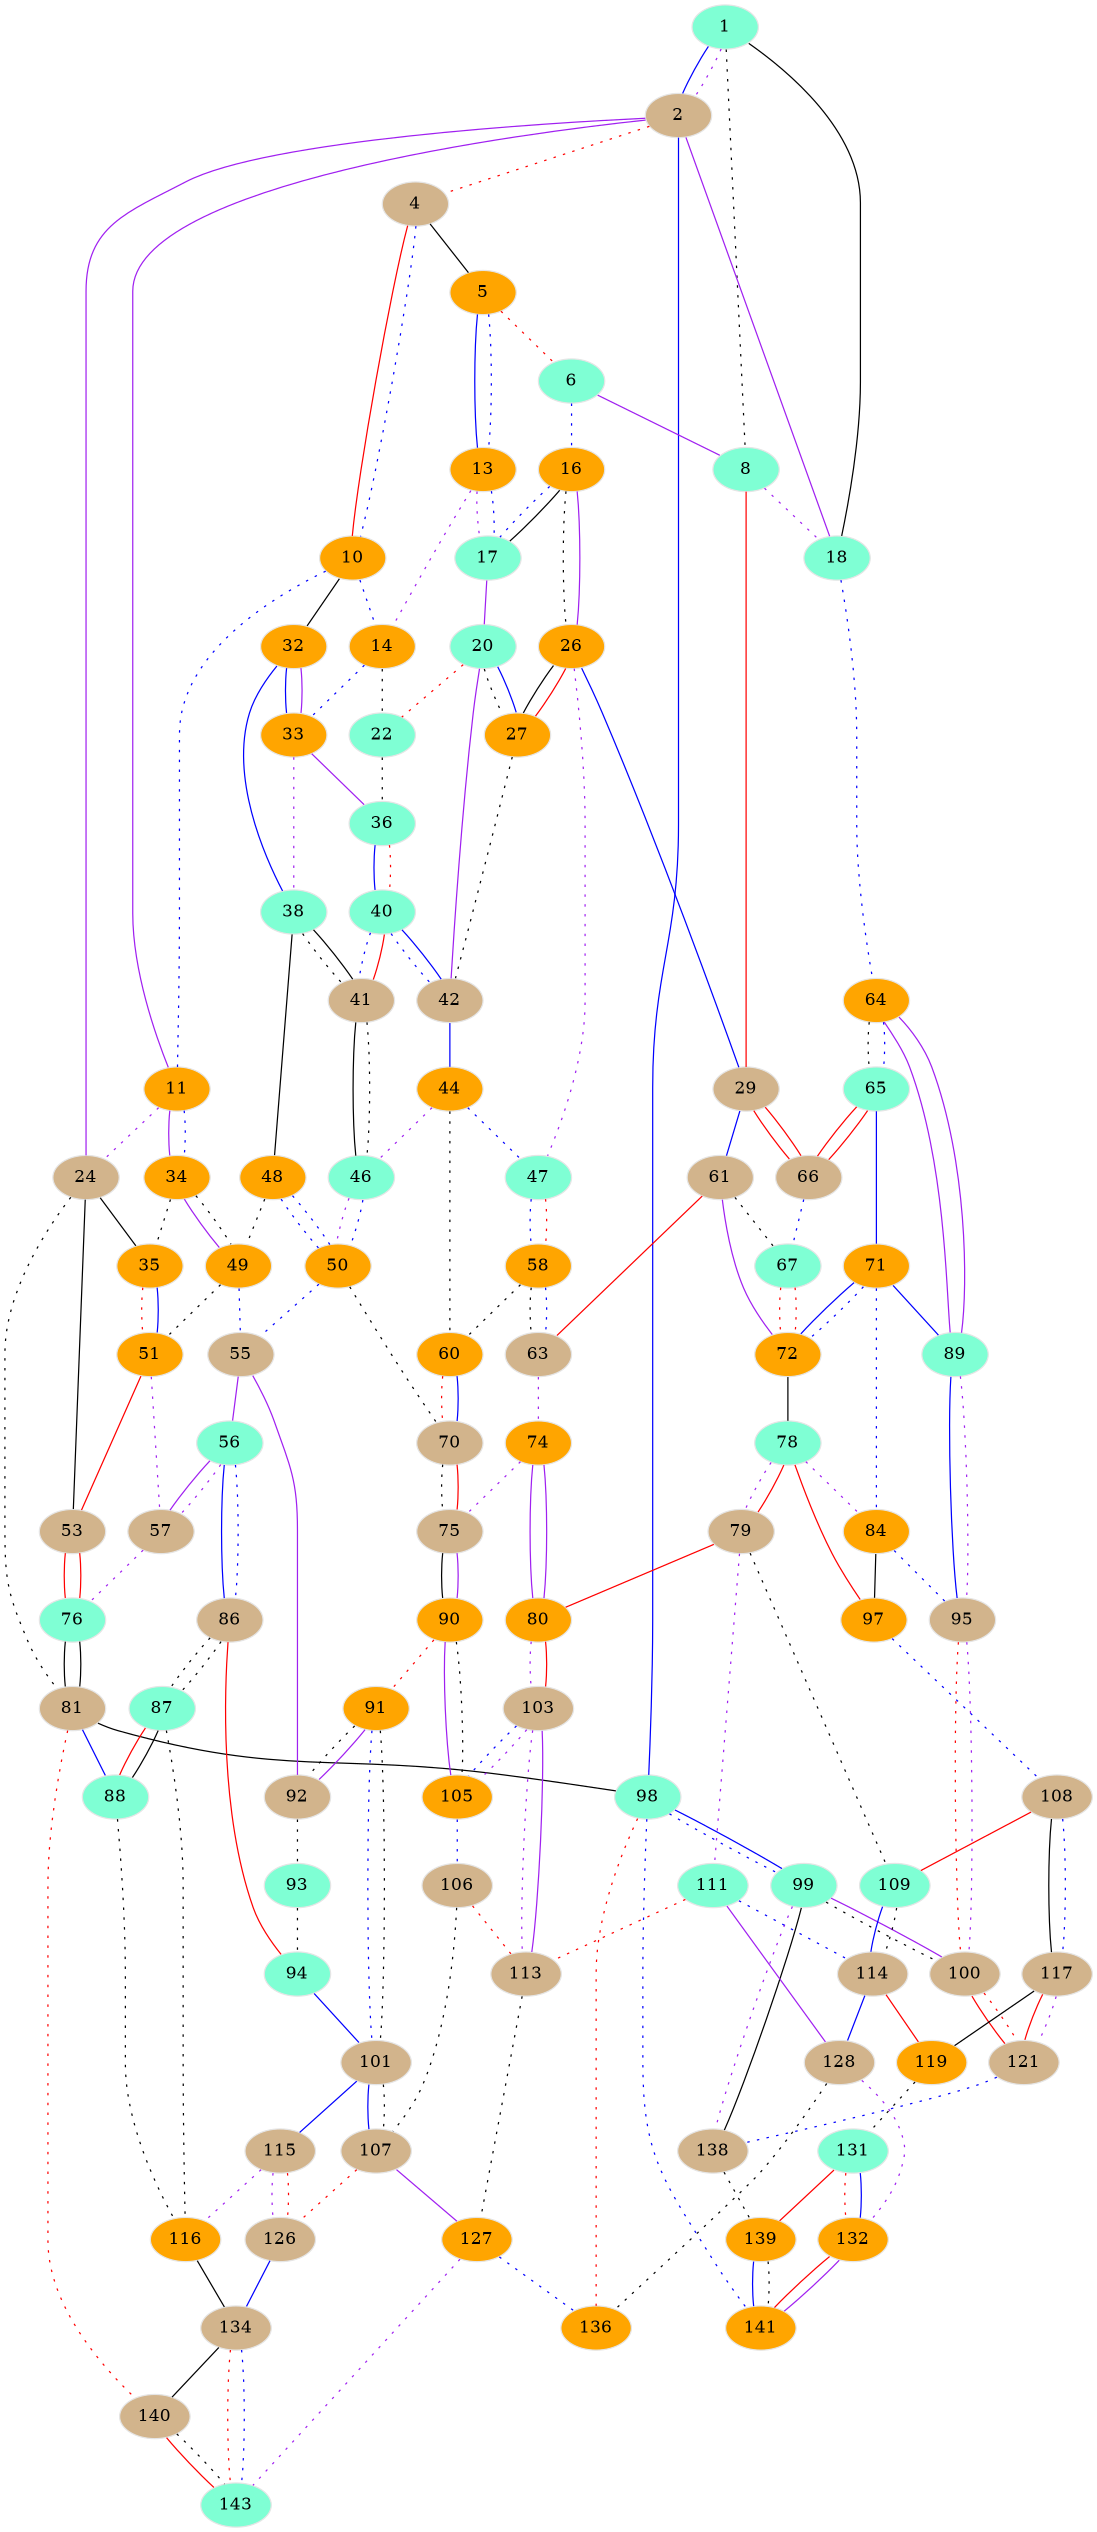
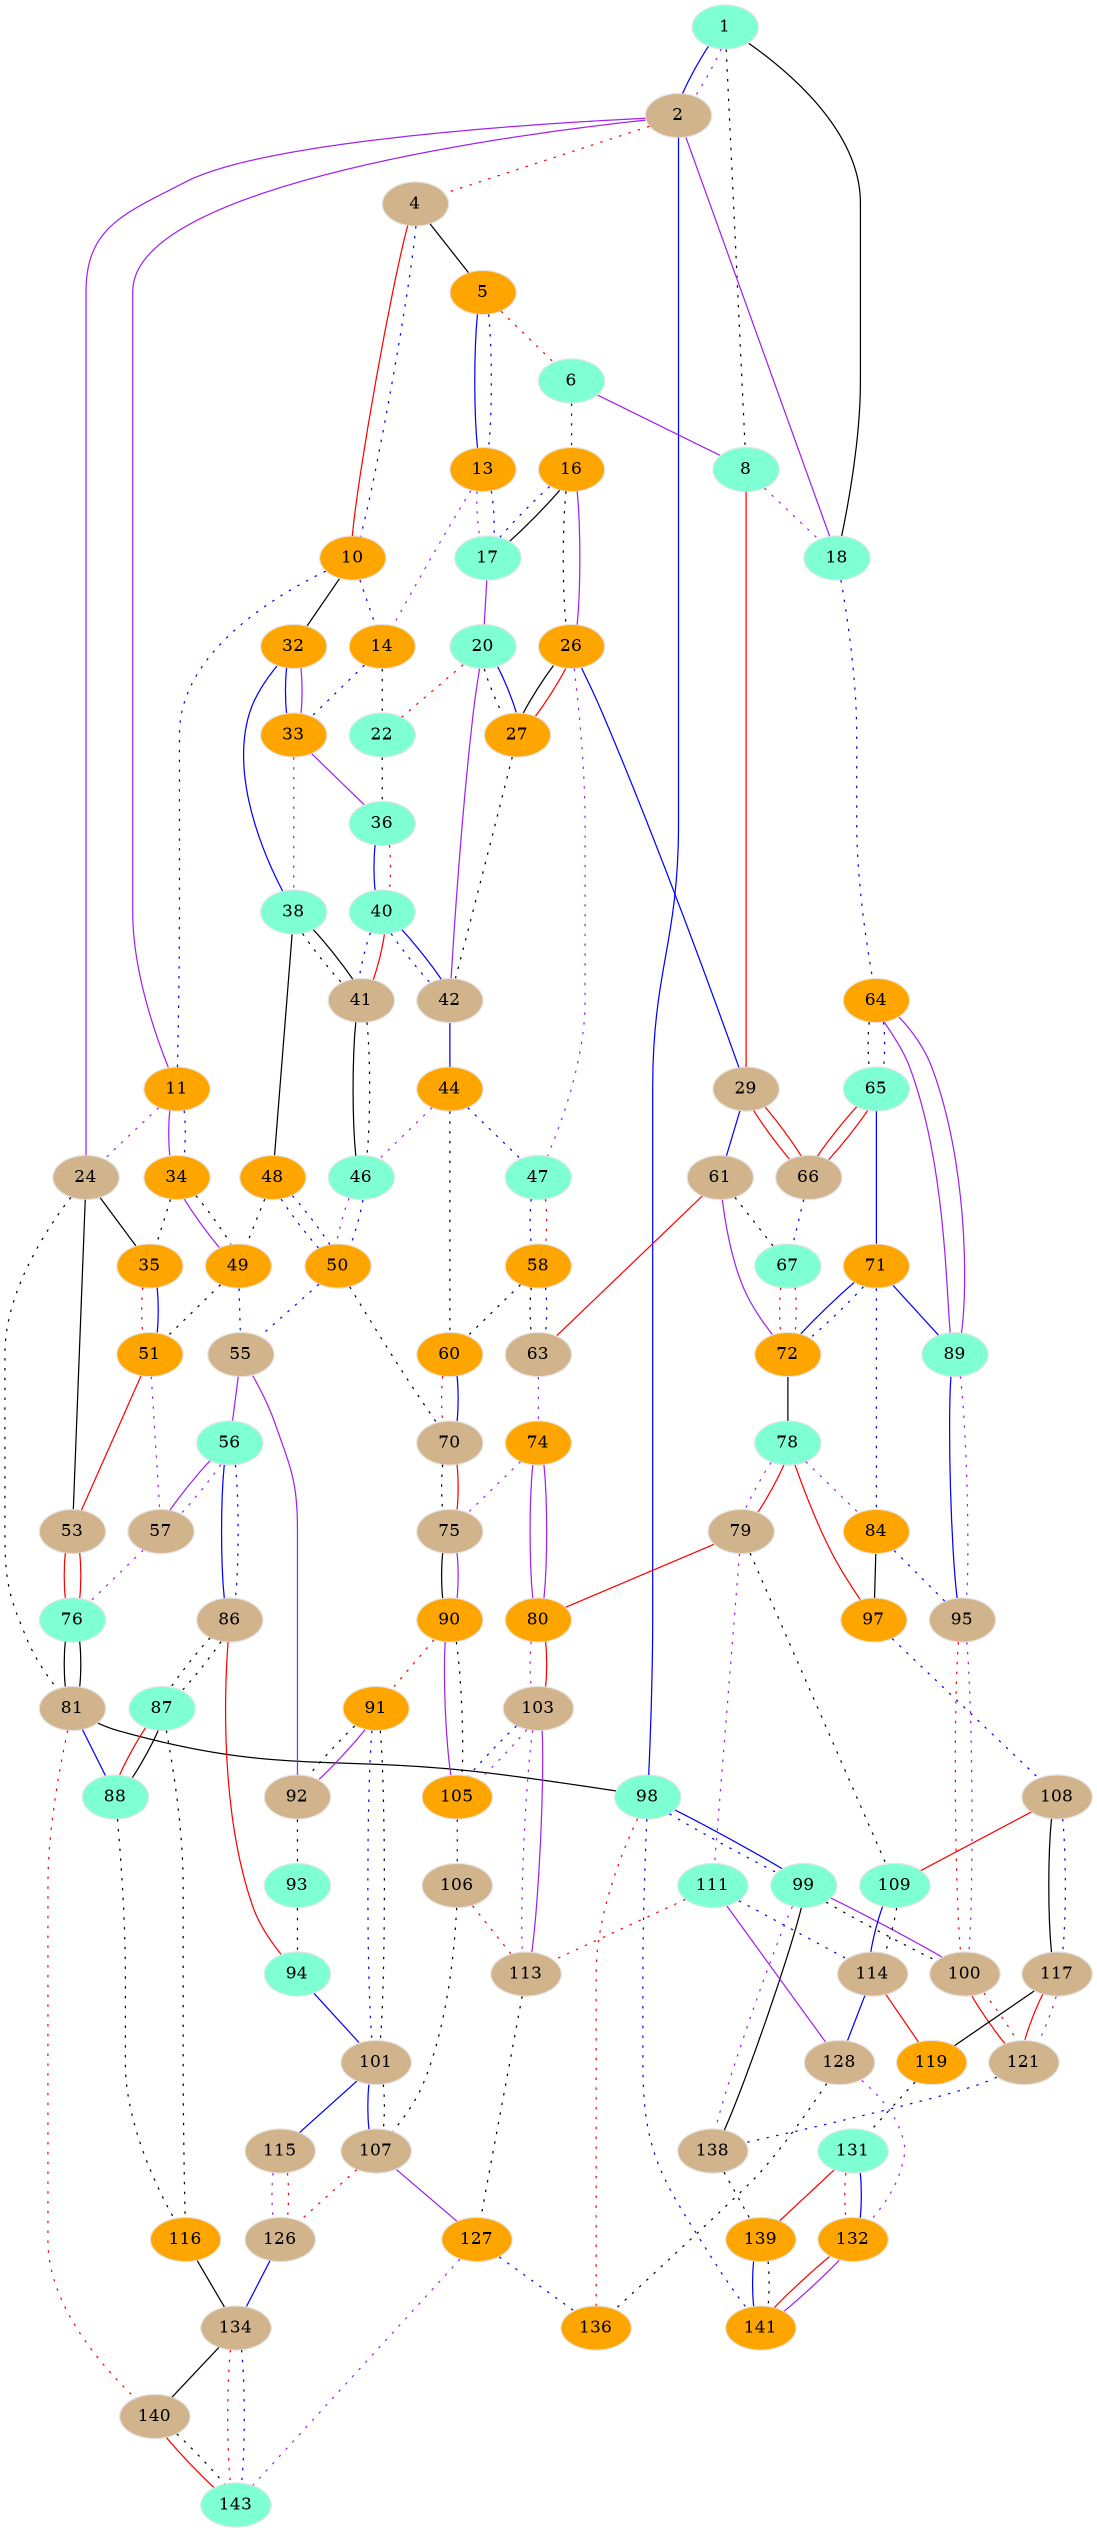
  graph {
    node [color=gray90 fillcolor=orange style=filled]
    edge [color=blue style=dotted]
    1 [fillcolor=aquamarine super="+7"]
    2 [fillcolor=tan super="+3"]
    8 [fillcolor=aquamarine super="+28"]
    18 [fillcolor=aquamarine super="+19"]
    4 [fillcolor=tan]
    11 [super="+12"]
    24 [fillcolor=tan super="+25"]
    98 [fillcolor=aquamarine super="+142"]
    29 [fillcolor=tan super="+30"]
    64
    5
    10 [super="+15"]
    34
    35
    53 [fillcolor=tan]
    81 [fillcolor=tan super="+82"]
    99 [fillcolor=aquamarine]
    136
    141
    6 [fillcolor=aquamarine super="+9"]
    13
    14 [super="+23"]
    32
    16
    17 [fillcolor=aquamarine]
    26 [super="+31"]
    61 [fillcolor=tan super="+62"]
    66 [fillcolor=tan]
    22 [fillcolor=aquamarine]
    33 [super="+37"]
    38 [fillcolor=aquamarine super="+39"]
    49 [super="+54"]
    20 [fillcolor=aquamarine super="+21"]
    36 [fillcolor=aquamarine]
    27
    47 [fillcolor=aquamarine]
    42 [fillcolor=tan super="+43"]
    65 [fillcolor=aquamarine]
    89 [fillcolor=aquamarine]
    44 [super="+45"]
    40 [fillcolor=aquamarine]
    51 [super="+52"]
    76 [fillcolor=aquamarine]
    88 [fillcolor=aquamarine]
    140 [fillcolor=tan]
    58 [super="+59"]
    63 [fillcolor=tan super="+73"]
    67 [fillcolor=aquamarine]
    72 [super="+77"]
    41 [fillcolor=tan]
    48
    55 [fillcolor=tan super="+69"]
    57 [fillcolor=tan]
    46 [fillcolor=aquamarine]
    50 [super="+68"]
    60
    70 [fillcolor=tan]
    56 [fillcolor=aquamarine]
    92 [fillcolor=tan]
    75 [fillcolor=tan]
    86 [fillcolor=tan]
    93 [fillcolor=aquamarine]
    87 [fillcolor=aquamarine]
    94 [fillcolor=aquamarine super="+103"]
    74
    78 [fillcolor=aquamarine super="+85"]
    80
    71 [super="+83"]
    95 [fillcolor=tan]
    84 [super="+96"]
    90
    97
    79 [fillcolor=tan super="+110"]
    n74 [fillcolor=tan label=103]
    91
    105
    109 [fillcolor=aquamarine]
    111 [fillcolor=aquamarine super="+112"]
    108 [fillcolor=tan]
    114 [fillcolor=tan super="+120"]
    113 [fillcolor=tan super="+122"]
    128 [fillcolor=tan super="+129"]
    116 [super="+133"]
    143 [fillcolor=aquamarine]
    100 [fillcolor=tan]
    101 [fillcolor=tan super="+102"]
    134 [fillcolor=tan super="+135"]
    106 [fillcolor=tan]
    107 [fillcolor=tan super="+125"]
    115 [fillcolor=tan]
    121 [fillcolor=tan super="+123"]
    117 [fillcolor=tan super="+118"]
    138 [fillcolor=tan]
    139
    126 [fillcolor=tan]
    127 [super="+137"]
    119 [super="+130"]
    132
    131 [fillcolor=aquamarine]
    1 -- 2 [style=solid]
    1 -- 2 [color=purple]
    1 -- 8 [color=black]
    1 -- 18 [color=black style=solid]
    2 -- 18 [color=purple style=solid]
    2 -- 4 [color=red]
    2 -- 11 [color=purple style=solid]
    2 -- 24 [color=purple style=solid]
    2 -- 98 [style=solid]
    8 -- 18 [color=purple]
    8 -- 29 [color=red style=solid]
    18 -- 64
    4 -- 5 [color=black style=solid]
    4 -- 10 [color=red style=solid]
    4 -- 10
    11 -- 24 [color=purple]
    11 -- 34 [color=purple style=solid]
    11 -- 34
    24 -- 35 [color=black style=solid]
    24 -- 53 [color=black style=solid]
    24 -- 81 [color=black]
    98 -- 99
    98 -- 99 [style=solid]
    98 -- 136 [color=red]
    98 -- 141
    29 -- 61 [style=solid]
    29 -- 66 [color=red style=solid]
    29 -- 66 [color=red style=solid]
    64 -- 65 [color=black]
    64 -- 65
    64 -- 89 [color=purple style=solid]
    64 -- 89 [color=purple style=solid]
    5 -- 6 [color=red]
    5 -- 13 [style=solid]
    5 -- 13
    10 -- 11
    10 -- 14
    10 -- 32 [color=black style=solid]
    34 -- 35 [color=black]
    34 -- 49 [color=purple style=solid]
    34 -- 49 [color=black]
    35 -- 51 [color=red]
    35 -- 51 [style=solid]
    53 -- 76 [color=red style=solid]
    53 -- 76 [color=red style=solid]
    81 -- 98 [color=black style=solid]
    81 -- 88 [style=solid]
    81 -- 140 [color=red]
    99 -- 100 [color=black]
    99 -- 100 [color=purple style=solid]
    99 -- 138 [color=purple]
    99 -- 138 [color=black style=solid]
    6 -- 8 [color=purple style=solid]
    6 -- 16
    13 -- 14 [color=purple]
    13 -- 17 [color=purple]
    13 -- 17
    14 -- 22 [color=black]
    14 -- 33
    32 -- 33 [style=solid]
    32 -- 33 [color=purple style=solid]
    32 -- 38 [style=solid]
    16 -- 17
    16 -- 17 [color=black style=solid]
    16 -- 26 [color=black]
    16 -- 26 [color=purple style=solid]
    17 -- 20 [color=purple style=solid]
    26 -- 29 [style=solid]
    26 -- 27 [color=black style=solid]
    26 -- 27 [color=red style=solid]
    26 -- 47 [color=purple]
    61 -- 63 [color=red style=solid]
    61 -- 67 [color=black]
    61 -- 72 [color=purple style=solid]
    66 -- 67
    22 -- 36 [color=black]
    33 -- 38 [color=purple]
    33 -- 36 [color=purple style=solid]
    38 -- 41 [color=black]
    38 -- 41 [color=black style=solid]
    38 -- 48 [color=black style=solid]
    49 -- 51 [color=black]
    49 -- 55
    20 -- 22 [color=red]
    20 -- 27 [color=black]
    20 -- 27 [style=solid]
    20 -- 42 [color=purple style=solid]
    36 -- 40 [style=solid]
    36 -- 40 [color=red]
    27 -- 42 [color=black]
    47 -- 58
    47 -- 58 [color=red]
    42 -- 44 [style=solid]
    65 -- 66 [color=red style=solid]
    65 -- 66 [color=red style=solid]
    65 -- 71 [style=solid]
    89 -- 95 [style=solid]
    89 -- 95 [color=purple]
    44 -- 47
    44 -- 46 [color=purple]
    44 -- 60 [color=black]
    40 -- 42
    40 -- 42 [style=solid]
    40 -- 41
    40 -- 41 [color=red style=solid]
    51 -- 53 [color=red style=solid]
    51 -- 57 [color=purple]
    76 -- 81 [color=black style=solid]
    76 -- 81 [color=black style=solid]
    88 -- 116 [color=black]
    140 -- 143 [color=red style=solid]
    140 -- 143 [color=black]
    58 -- 63 [color=black weight=2]
    58 -- 63
    58 -- 60 [color=black]
    63 -- 74 [color=purple]
    67 -- 72 [color=red]
    67 -- 72 [color=red]
    72 -- 78 [color=black style=solid]
    41 -- 46 [color=black style=solid]
    41 -- 46 [color=black]
    48 -- 49 [color=black]
    48 -- 50
    48 -- 50
    55 -- 56 [color=purple style=solid]
    55 -- 92 [color=purple style=solid]
    57 -- 76 [color=purple]
    46 -- 50 [color=purple]
    46 -- 50
    50 -- 55
    50 -- 70 [color=black]
    60 -- 70 [color=red]
    60 -- 70 [style=solid]
    70 -- 75 [color=black]
    70 -- 75 [color=red style=solid]
    56 -- 57 [color=purple style=solid]
    56 -- 57 [color=purple]
    56 -- 86 [style=solid]
    56 -- 86
    92 -- 93 [color=black]
    75 -- 90 [color=black style=solid]
    75 -- 90 [color=purple style=solid]
    86 -- 87 [color=black]
    86 -- 87 [color=black]
    86 -- 94 [color=red style=solid]
    93 -- 94 [color=black weight=2]
    87 -- 88 [color=red style=solid]
    87 -- 88 [color=black style=solid]
    87 -- 116 [color=black]
    94 -- 101 [style=solid]
    74 -- 75 [color=purple]
    74 -- 80 [color=purple style=solid]
    74 -- 80 [color=purple style=solid]
    78 -- 84 [color=purple]
    78 -- 97 [color=red style=solid]
    78 -- 79 [color=purple]
    78 -- 79 [color=red style=solid]
    80 -- n74 [color=purple]
    80 -- n74 [color=red style=solid]
    71 -- 89 [style=solid]
    71 -- 72 [style=solid]
    71 -- 72
    71 -- 84
    95 -- 100 [color=red]
    95 -- 100 [color=purple]
    84 -- 95
    84 -- 97 [color=black style=solid]
    90 -- 91 [color=red]
    90 -- 105 [color=purple style=solid]
    90 -- 105 [color=black]
    97 -- 108
    79 -- 80 [color=red style=solid]
    79 -- 109 [color=black]
    79 -- 111 [color=purple]
    n74 -- 105
    n74 -- 105 [color=purple]
    n74 -- 113 [color=purple]
    n74 -- 113 [color=purple style=solid]
    91 -- 92 [color=black]
    91 -- 92 [color=purple style=solid]
    91 -- 101
    91 -- 101 [color=black]
    105 -- 106
    109 -- 114 [style=solid]
    109 -- 114 [color=black]
    111 -- 114
    111 -- 113 [color=red]
    111 -- 128 [color=purple style=solid]
    108 -- 109 [color=red style=solid]
    108 -- 117 [color=black style=solid]
    108 -- 117
    114 -- 128 [style=solid]
    114 -- 119 [color=red style=solid]
    113 -- 127 [color=black]
    128 -- 136 [color=black]
    128 -- 132 [color=purple]
    116 -- 134 [color=black style=solid]
    100 -- 121 [color=red style=solid]
    100 -- 121 [color=red]
    101 -- 107 [style=solid]
    101 -- 107 [color=black]
    101 -- 115 [style=solid]
    134 -- 140 [color=black style=solid]
    134 -- 143 [color=red]
    134 -- 143
    106 -- 113 [color=red]
    106 -- 107 [color=black]
    107 -- 126 [color=red]
    107 -- 127 [color=purple style=solid]
-   115 -- 116 [color=purple]
    115 -- 126 [color=purple]
    115 -- 126 [color=red]
    121 -- 138
    117 -- 121 [color=red style=solid]
    117 -- 121 [color=purple]
    117 -- 119 [color=black style=solid]
    138 -- 139 [color=black]
    139 -- 141 [style=solid]
    139 -- 141 [color=black]
    126 -- 134 [style=solid]
    127 -- 136
    127 -- 143 [color=purple]
    119 -- 131 [color=black]
    132 -- 141 [color=red style=solid]
    132 -- 141 [color=purple style=solid]
    131 -- 139 [color=red style=solid]
    131 -- 132 [color=red]
    131 -- 132 [style=solid]
  }
